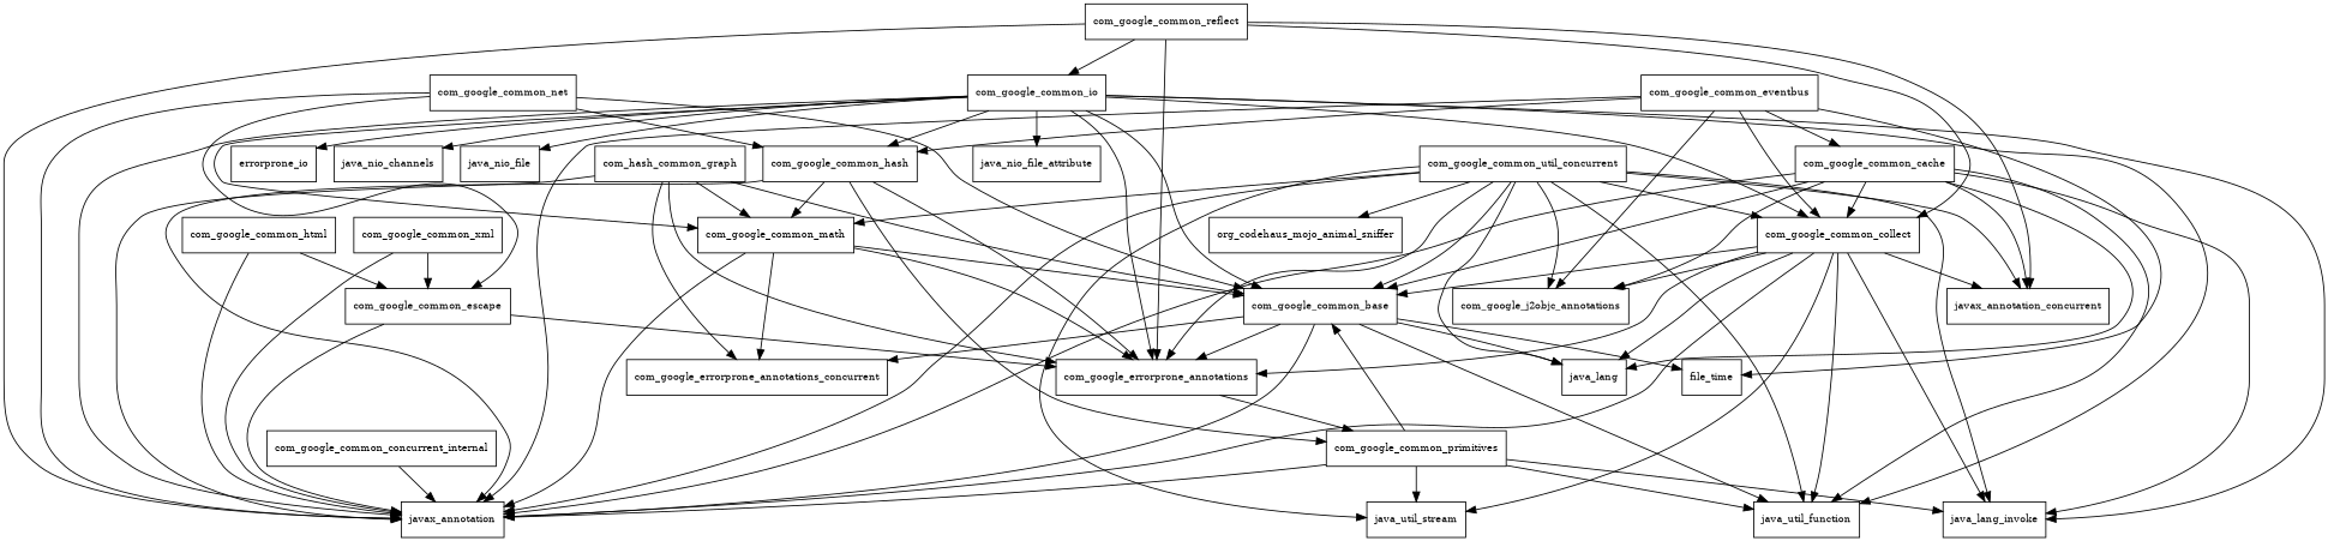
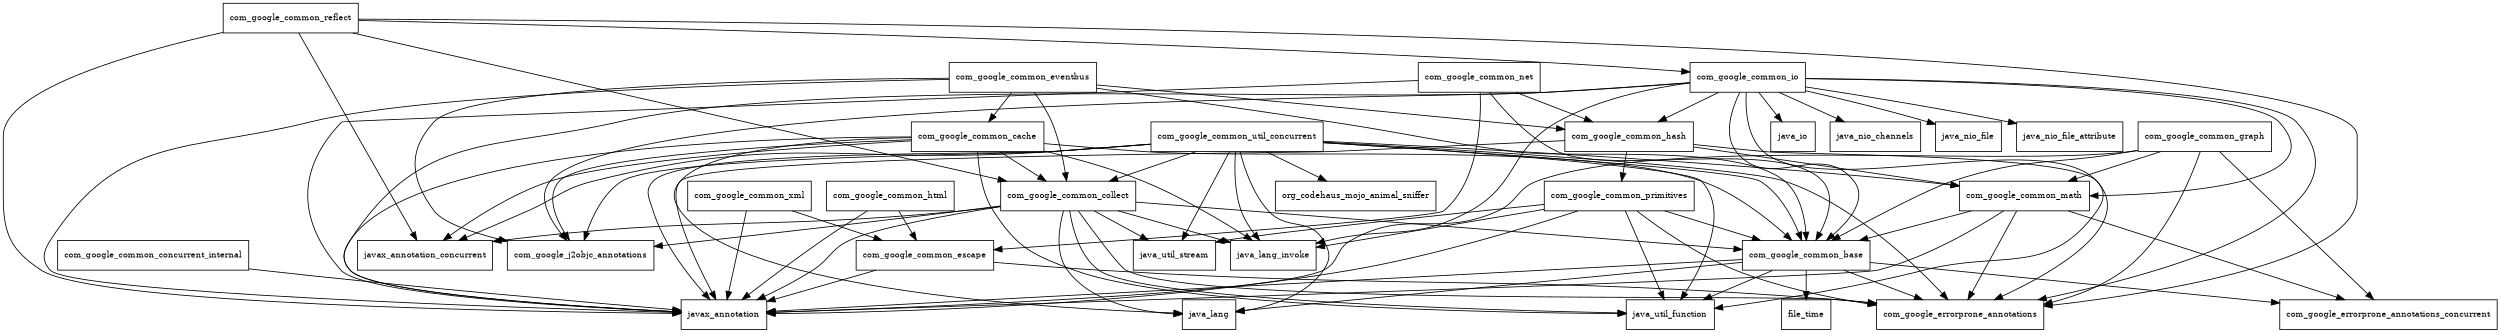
  digraph {
    node [fontsize=10.0 shape=box]
    com_google_common_base
    com_google_errorprone_annotations
    com_google_errorprone_annotations_concurrent
    java_lang
    n5 [label=file_time]
    java_util_function
    javax_annotation
    n8 [label=com_google_common_concurrent_internal]
    com_google_common_cache
    com_google_common_collect
    com_google_j2objc_annotations
    java_lang_invoke
    javax_annotation_concurrent
    java_util_stream
    com_google_common_math
    com_google_common_escape
    com_google_common_eventbus
    com_google_common_hash
    com_google_common_reflect
    com_google_common_io
-   java_io [label=errorprone_io]
+   java_io
    java_nio_channels
    java_nio_file
    java_nio_file_attribute
-   com_google_common_graph [label=com_hash_common_graph]
+   com_google_common_graph
    com_google_common_primitives
    com_google_common_html
    com_google_common_net
    com_google_common_util_concurrent
    org_codehaus_mojo_animal_sniffer
    com_google_common_xml
    com_google_common_base -> com_google_errorprone_annotations
    com_google_common_base -> com_google_errorprone_annotations_concurrent
    com_google_common_base -> java_lang
    com_google_common_base -> n5
    com_google_common_base -> java_util_function
    com_google_common_base -> javax_annotation
    n8 -> javax_annotation
    com_google_common_cache -> com_google_common_base
    com_google_common_cache -> java_lang
    com_google_common_cache -> java_util_function
    com_google_common_cache -> javax_annotation
    com_google_common_cache -> com_google_common_collect
    com_google_common_cache -> com_google_j2objc_annotations
    com_google_common_cache -> java_lang_invoke
    com_google_common_cache -> javax_annotation_concurrent
    com_google_common_collect -> com_google_common_base
    com_google_common_collect -> com_google_errorprone_annotations
    com_google_common_collect -> java_lang
    com_google_common_collect -> java_util_function
    com_google_common_collect -> javax_annotation
    com_google_common_collect -> com_google_j2objc_annotations
    com_google_common_collect -> java_lang_invoke
    com_google_common_collect -> javax_annotation_concurrent
    com_google_common_collect -> java_util_stream
    com_google_common_math -> com_google_common_base
    com_google_common_math -> com_google_errorprone_annotations
    com_google_common_math -> com_google_errorprone_annotations_concurrent
    com_google_common_math -> javax_annotation
    com_google_common_escape -> com_google_errorprone_annotations
    com_google_common_escape -> javax_annotation
-   com_google_common_eventbus -> n5
+   com_google_common_eventbus -> com_google_common_base
    com_google_common_eventbus -> javax_annotation
    com_google_common_eventbus -> com_google_common_cache
    com_google_common_eventbus -> com_google_common_collect
    com_google_common_eventbus -> com_google_j2objc_annotations
    com_google_common_eventbus -> com_google_common_hash
    com_google_common_hash -> com_google_errorprone_annotations
    com_google_common_hash -> javax_annotation
    com_google_common_hash -> com_google_common_math
    com_google_common_hash -> com_google_common_primitives
    com_google_common_reflect -> com_google_errorprone_annotations
    com_google_common_reflect -> javax_annotation
    com_google_common_reflect -> com_google_common_collect
    com_google_common_reflect -> javax_annotation_concurrent
    com_google_common_reflect -> com_google_common_io
    com_google_common_io -> com_google_common_base
    com_google_common_io -> com_google_errorprone_annotations
    com_google_common_io -> java_util_function
    com_google_common_io -> javax_annotation
-   com_google_common_io -> com_google_common_collect
+   com_google_common_io -> com_google_j2objc_annotations
    com_google_common_io -> java_lang_invoke
    com_google_common_io -> com_google_common_math
    com_google_common_io -> com_google_common_hash
    com_google_common_io -> java_io
    com_google_common_io -> java_nio_channels
    com_google_common_io -> java_nio_file
    com_google_common_io -> java_nio_file_attribute
    com_google_common_graph -> com_google_common_base
    com_google_common_graph -> com_google_errorprone_annotations
    com_google_common_graph -> com_google_errorprone_annotations_concurrent
    com_google_common_graph -> javax_annotation
    com_google_common_graph -> com_google_common_math
    com_google_common_primitives -> com_google_common_base
-   com_google_errorprone_annotations -> com_google_common_primitives
+   com_google_common_primitives -> com_google_errorprone_annotations
    com_google_common_primitives -> java_util_function
    com_google_common_primitives -> javax_annotation
    com_google_common_primitives -> java_lang_invoke
    com_google_common_primitives -> java_util_stream
    com_google_common_html -> javax_annotation
    com_google_common_html -> com_google_common_escape
    com_google_common_net -> com_google_common_base
    com_google_common_net -> javax_annotation
    com_google_common_net -> com_google_common_escape
    com_google_common_net -> com_google_common_hash
    com_google_common_util_concurrent -> com_google_common_base
    com_google_common_util_concurrent -> com_google_errorprone_annotations
    com_google_common_util_concurrent -> java_lang
    com_google_common_util_concurrent -> java_util_function
    com_google_common_util_concurrent -> javax_annotation
    com_google_common_util_concurrent -> com_google_common_collect
    com_google_common_util_concurrent -> com_google_j2objc_annotations
    com_google_common_util_concurrent -> java_lang_invoke
    com_google_common_util_concurrent -> javax_annotation_concurrent
    com_google_common_util_concurrent -> java_util_stream
    com_google_common_util_concurrent -> com_google_common_math
    com_google_common_util_concurrent -> org_codehaus_mojo_animal_sniffer
    com_google_common_xml -> javax_annotation
    com_google_common_xml -> com_google_common_escape
  }
